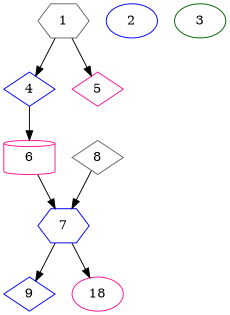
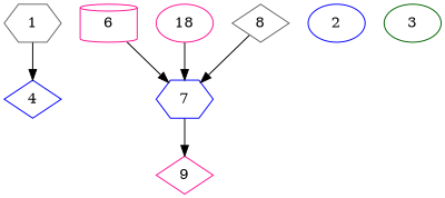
  digraph {
    node [alpha=0.01 color=deeppink shape=diamond]
    1 [alpha=0.10 color=gray40 expect_size=50929664 shape=hexagon]
    4 [alpha=0.20 color=blue expect_size=45869056]
-   5 [expect_size=35842048]
    6 [alpha=0.02 expect_size=40617984 shape=cylinder]
    7 [color=blue expect_size=5522432 shape=hexagon]
    2 [alpha=0.18 color=blue expect_size=34881536 shape=ellipse]
    3 [alpha=0.12 color=darkgreen expect_size=51689472 shape=ellipse]
-   9 [alpha=0.19 color=blue expect_size=33613824]
+   9 [alpha=0.19 expect_size=33613824]
    n9 [alpha=0.02 expect_size=9534464 label=18 shape=ellipse]
    8 [alpha=0.08 color=gray40 expect_size=11064320]
    1 -> 4
-   1 -> 5
-   4 -> 6
    6 -> 7
    7 -> 9
-   7 -> n9
+   n9 -> 7
    8 -> 7
  }
